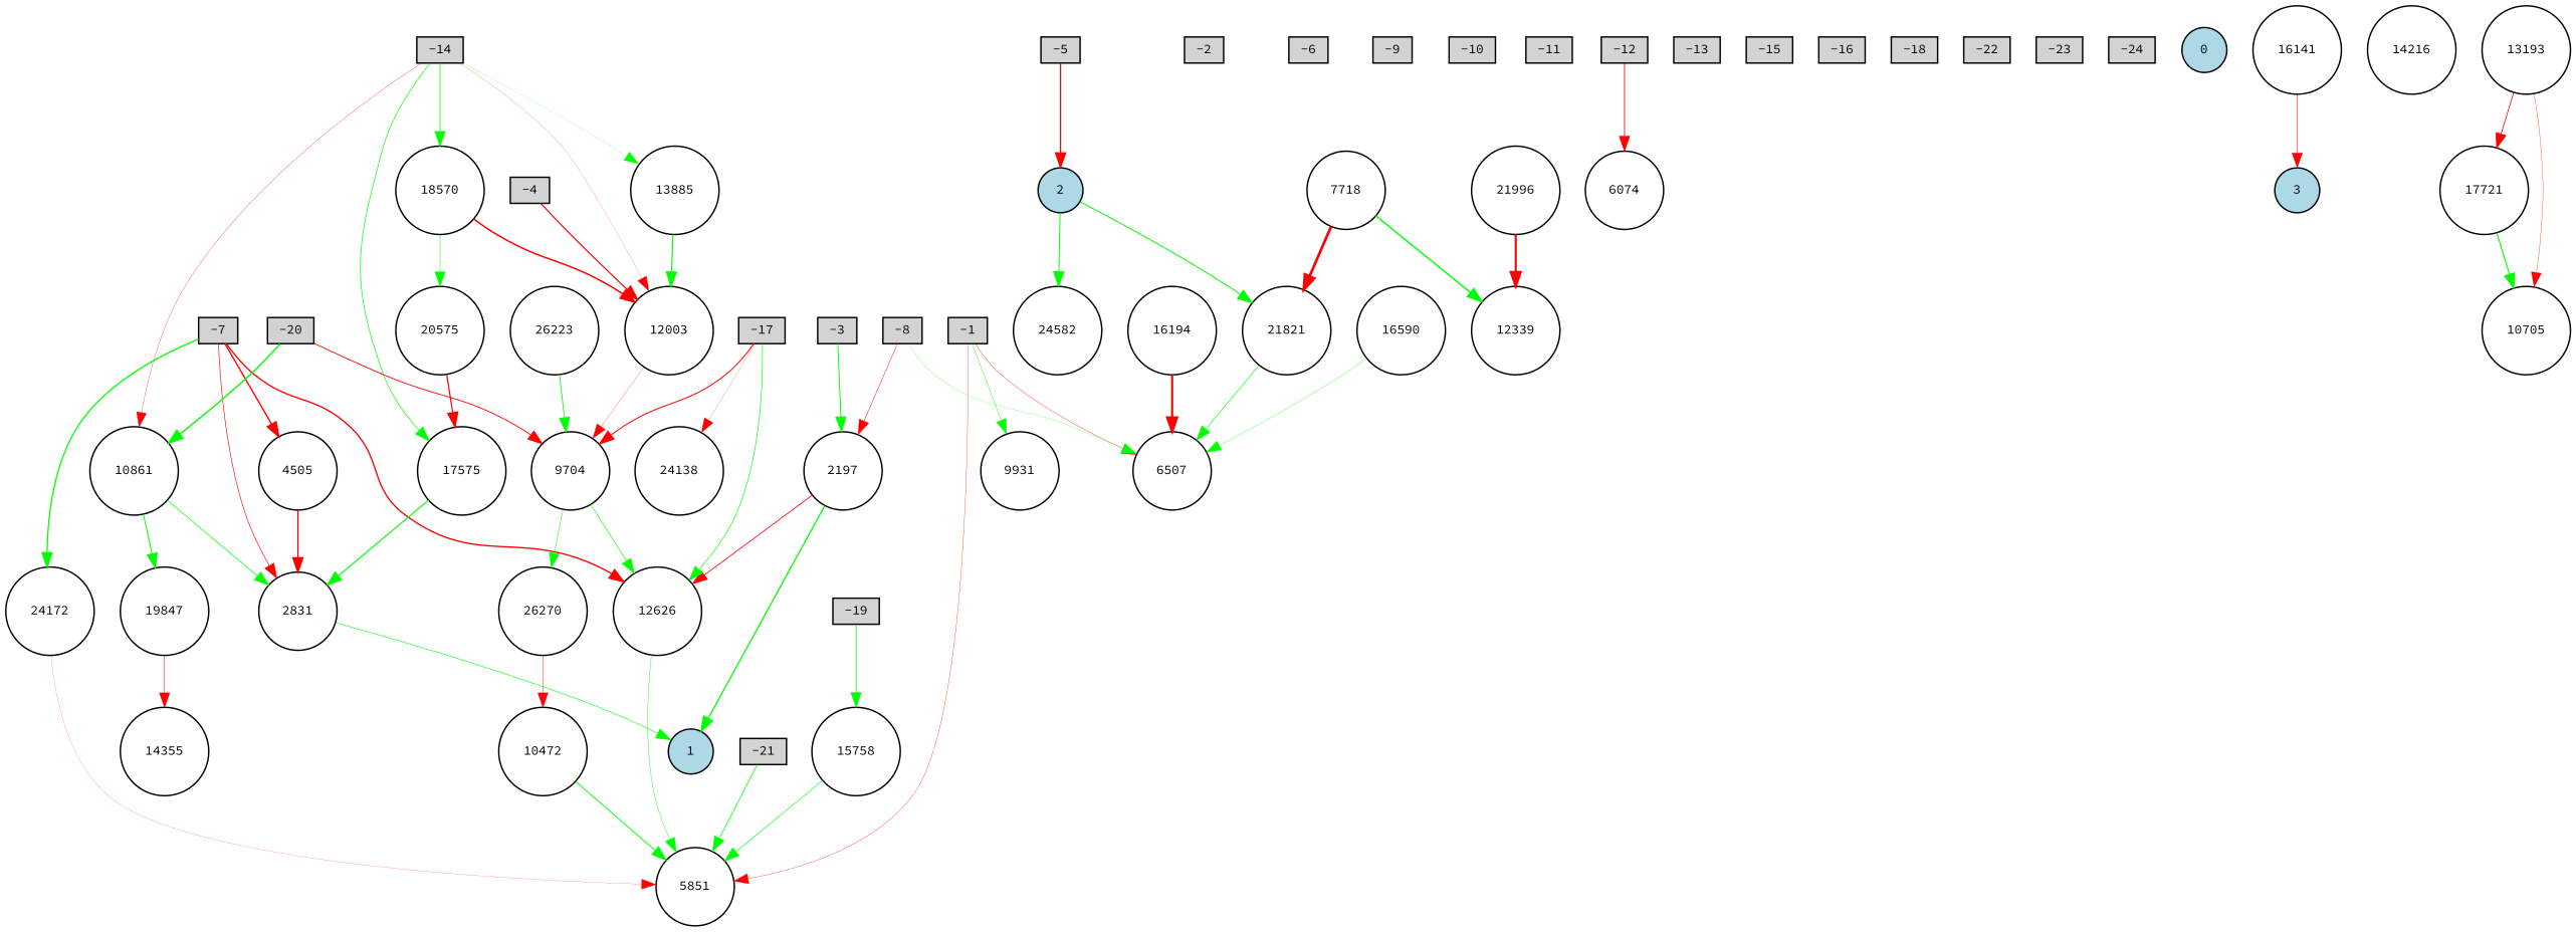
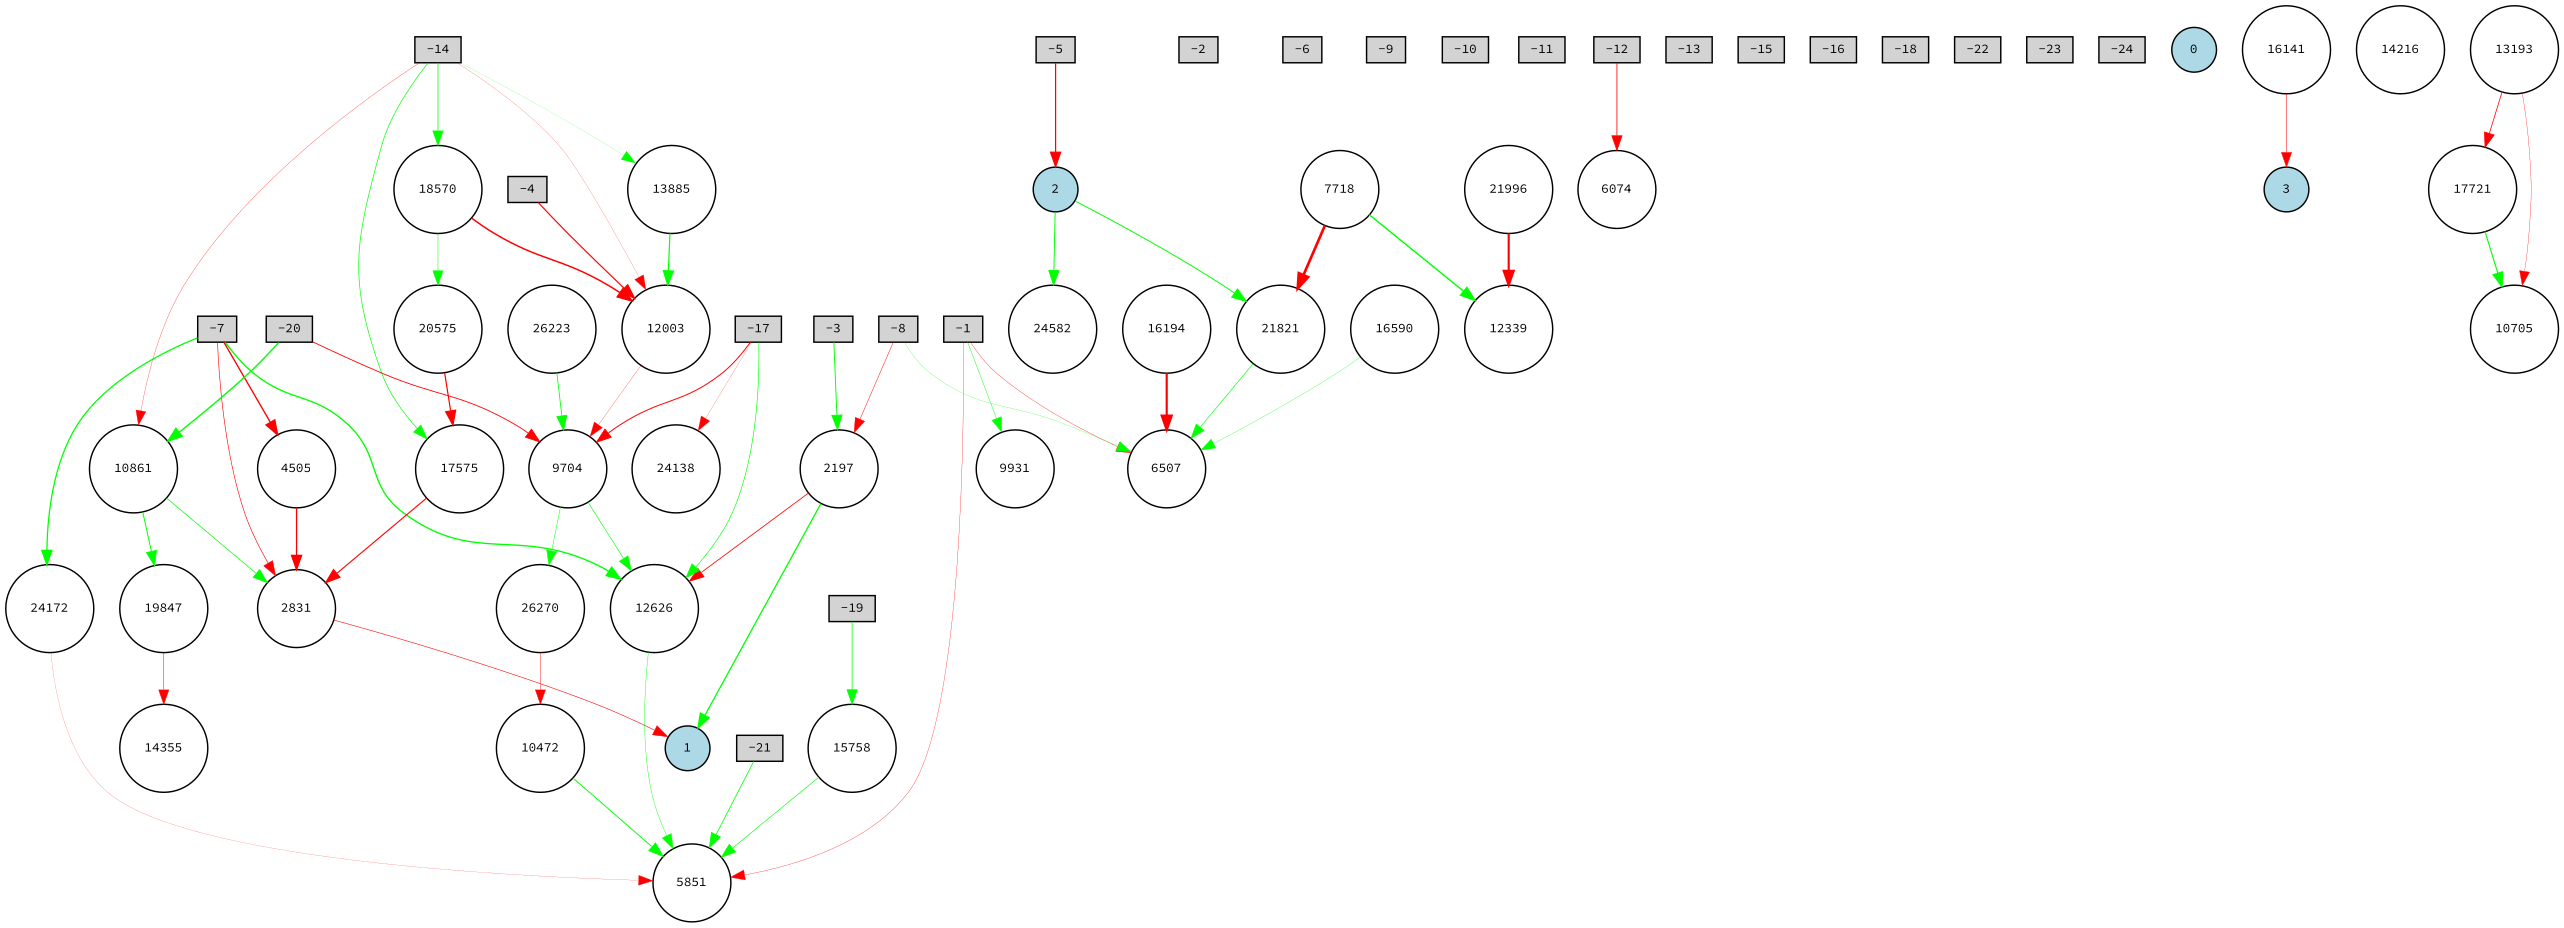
  digraph {
    fontname="Source Code Pro"
    node [fillcolor=white fontname="Source Code Pro" fontsize=9 shape=circle style=filled]
    edge [color=green fontname="Source Code Pro" style=solid]
    -1 [fillcolor=lightgray height=0.2 shape=box width=0.2]
    9931 [height=0.2 width=0.2]
    5851 [height=0.2 width=0.2]
    6507 [height=0.2 width=0.2]
    -2 [fillcolor=lightgray height=0.2 shape=box width=0.2]
    -3 [fillcolor=lightgray height=0.2 shape=box width=0.2]
    2197 [height=0.2 width=0.2]
    12626 [height=0.2 width=0.2]
    1 [fillcolor=lightblue height=0.2 width=0.2]
    -4 [fillcolor=lightgray height=0.2 shape=box width=0.2]
    12003 [height=0.2 width=0.2]
    9704 [height=0.2 width=0.2]
    -5 [fillcolor=lightgray height=0.2 shape=box width=0.2]
    2 [fillcolor=lightblue height=0.2 width=0.2]
    24582 [height=0.2 width=0.2]
    21821 [height=0.2 width=0.2]
    -6 [fillcolor=lightgray height=0.2 shape=box width=0.2]
    -7 [fillcolor=lightgray height=0.2 shape=box width=0.2]
    2831 [height=0.2 width=0.2]
    4505 [height=0.2 width=0.2]
    24172 [height=0.2 width=0.2]
    -8 [fillcolor=lightgray height=0.2 shape=box width=0.2]
    -9 [fillcolor=lightgray height=0.2 shape=box width=0.2]
    -10 [fillcolor=lightgray height=0.2 shape=box width=0.2]
    -11 [fillcolor=lightgray height=0.2 shape=box width=0.2]
    -12 [fillcolor=lightgray height=0.2 shape=box width=0.2]
    6074 [height=0.2 width=0.2]
    -13 [fillcolor=lightgray height=0.2 shape=box width=0.2]
    -14 [fillcolor=lightgray height=0.2 shape=box width=0.2]
    18570 [height=0.2 width=0.2]
    17575 [height=0.2 width=0.2]
    13885 [height=0.2 width=0.2]
    10861 [height=0.2 width=0.2]
    20575 [height=0.2 width=0.2]
    19847 [height=0.2 width=0.2]
    -15 [fillcolor=lightgray height=0.2 shape=box width=0.2]
    -16 [fillcolor=lightgray height=0.2 shape=box width=0.2]
    -17 [fillcolor=lightgray height=0.2 shape=box width=0.2]
    24138 [height=0.2 width=0.2]
    26270 [height=0.2 width=0.2]
    -18 [fillcolor=lightgray height=0.2 shape=box width=0.2]
    -19 [fillcolor=lightgray height=0.2 shape=box width=0.2]
    15758 [height=0.2 width=0.2]
    -20 [fillcolor=lightgray height=0.2 shape=box width=0.2]
    -21 [fillcolor=lightgray height=0.2 shape=box width=0.2]
    -22 [fillcolor=lightgray height=0.2 shape=box width=0.2]
    -23 [fillcolor=lightgray height=0.2 shape=box width=0.2]
    -24 [fillcolor=lightgray height=0.2 shape=box width=0.2]
    0 [fillcolor=lightblue height=0.2 width=0.2]
    3 [fillcolor=lightblue height=0.2 width=0.2]
    14355 [height=0.2 width=0.2]
    14216 [height=0.2 width=0.2]
    13193 [height=0.2 width=0.2]
    17721 [height=0.2 width=0.2]
    10705 [height=0.2 width=0.2]
    16141 [height=0.2 width=0.2]
    10472 [height=0.2 width=0.2]
    7718 [height=0.2 width=0.2]
    12339 [height=0.2 width=0.2]
    16194 [height=0.2 width=0.2]
    16590 [height=0.2 width=0.2]
    n62 [height=0.2 label=26223 width=0.2]
    21996 [height=0.2 width=0.2]
    -1 -> 9931 [penwidth=0.3019747890488633]
    -1 -> 5851 [color=red penwidth=0.21053505186365779]
    -1 -> 6507 [color=red penwidth=0.22680354144564785]
    -3 -> 2197 [penwidth=0.6334547681905236]
    2197 -> 12626 [color=red penwidth=0.5566549449078032]
    2197 -> 1 [penwidth=0.8848734893859663]
    12626 -> 5851 [penwidth=0.2841881094844736]
    -4 -> 12003 [color=red penwidth=0.8108107960396792]
    12003 -> 9704 [color=red penwidth=0.17166032996882413]
    9704 -> 12626 [penwidth=0.42796235772460967]
    9704 -> 26270 [penwidth=0.33670616857297847]
    -5 -> 2 [color=red penwidth=0.8536508751739394]
    2 -> 24582 [penwidth=0.6583942714838381]
    2 -> 21821 [penwidth=0.6759594656102191]
    21821 -> 6507 [penwidth=0.43331513597138505]
-   -7 -> 12626 [color=red penwidth=0.9285378915297727]
+   -7 -> 12626 [penwidth=0.9285378915297727]
    -7 -> 2831 [color=red penwidth=0.4256506490118601]
    -7 -> 4505 [color=red penwidth=0.9399851947533694]
    -7 -> 24172 [penwidth=0.8780817053949354]
-   2831 -> 1 [penwidth=0.39470251140836754]
+   2831 -> 1 [color=red penwidth=0.39470251140836754]
    4505 -> 2831 [color=red penwidth=0.8889162305662248]
    24172 -> 5851 [color=red penwidth=0.11205705997505905]
    -8 -> 6507 [penwidth=0.1556364927949283]
    -8 -> 2197 [color=red penwidth=0.3193169841446582]
    -12 -> 6074 [color=red penwidth=0.5603965200124337]
    -14 -> 12003 [color=red penwidth=0.12262950650222473]
    -14 -> 18570 [penwidth=0.5107177243590494]
    -14 -> 17575 [penwidth=0.4708425641184314]
    -14 -> 13885 [penwidth=0.10219184819517237]
    -14 -> 10861 [color=red penwidth=0.193902035706219]
    18570 -> 12003 [color=red penwidth=1.0260932345874163]
    18570 -> 20575 [penwidth=0.3410311290852214]
-   17575 -> 2831 [penwidth=0.7783293187285765]
+   17575 -> 2831 [color=red penwidth=0.7783293187285765]
    13885 -> 12003 [penwidth=0.8031409929441102]
    10861 -> 2831 [penwidth=0.48526800965859485]
    10861 -> 19847 [penwidth=0.6580820619147878]
    20575 -> 17575 [color=red penwidth=0.8269087985731053]
    19847 -> 14355 [color=red penwidth=0.34752976381223455]
    -17 -> 12626 [penwidth=0.4397459067215288]
    -17 -> 9704 [color=red penwidth=0.6848070225905087]
    -17 -> 24138 [color=red penwidth=0.13176047976788433]
    26270 -> 10472 [color=red penwidth=0.29857532630462436]
    -19 -> 15758 [penwidth=0.515487421391482]
    15758 -> 5851 [penwidth=0.43258969261560487]
    -20 -> 9704 [color=red penwidth=0.6018157275972498]
    -20 -> 10861 [penwidth=0.9604754213838967]
    -21 -> 5851 [penwidth=0.5337646225201824]
    13193 -> 17721 [color=red penwidth=0.529262082550544]
    13193 -> 10705 [color=red penwidth=0.21550987512039937]
    17721 -> 10705 [penwidth=0.753421601858987]
    16141 -> 3 [color=red penwidth=0.3613907824696445]
    10472 -> 5851 [penwidth=0.6433386076755184]
    7718 -> 21821 [color=red penwidth=1.8274415250356342]
    7718 -> 12339 [penwidth=0.9706296403375748]
    16194 -> 6507 [color=red penwidth=1.4906660347765444]
    16590 -> 6507 [penwidth=0.20639472620331523]
    n62 -> 9704 [penwidth=0.5482818194744434]
    21996 -> 12339 [color=red penwidth=1.4632534533205235]
  }
